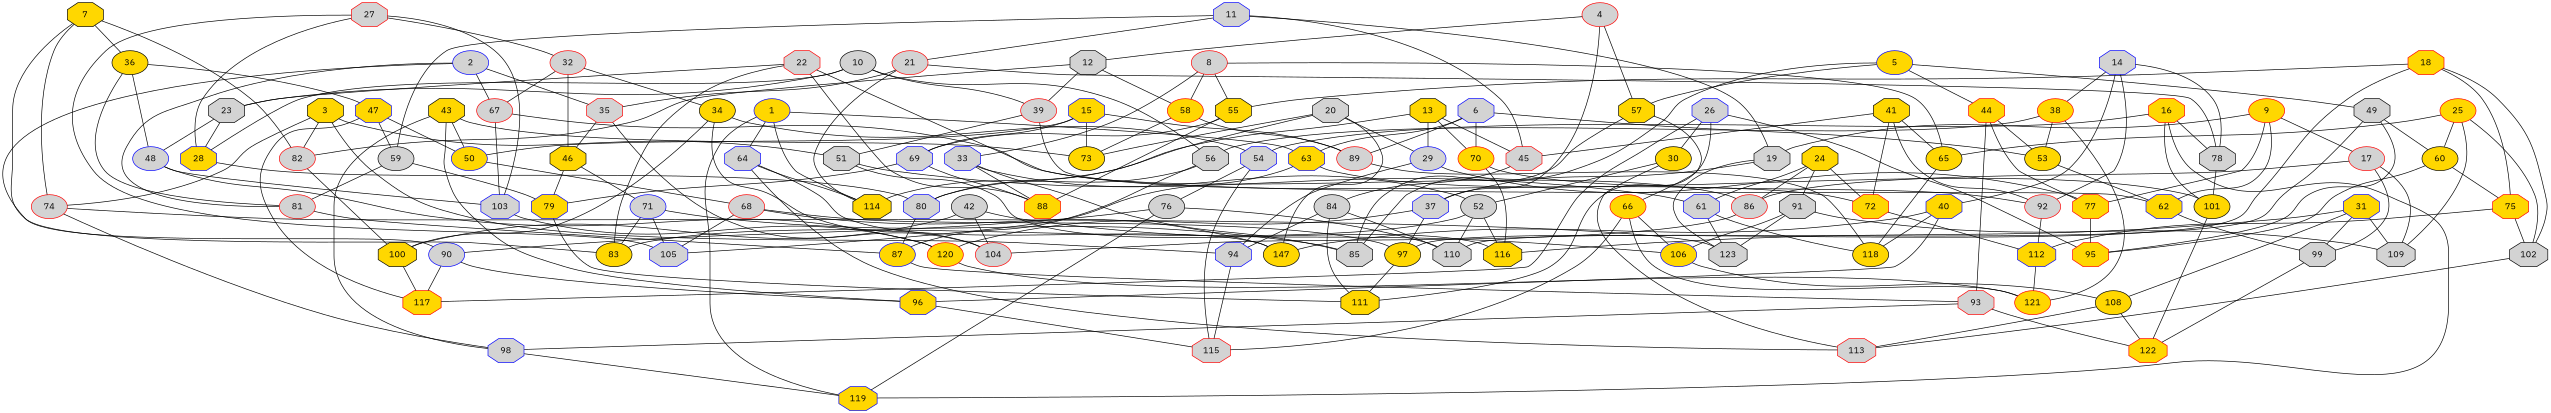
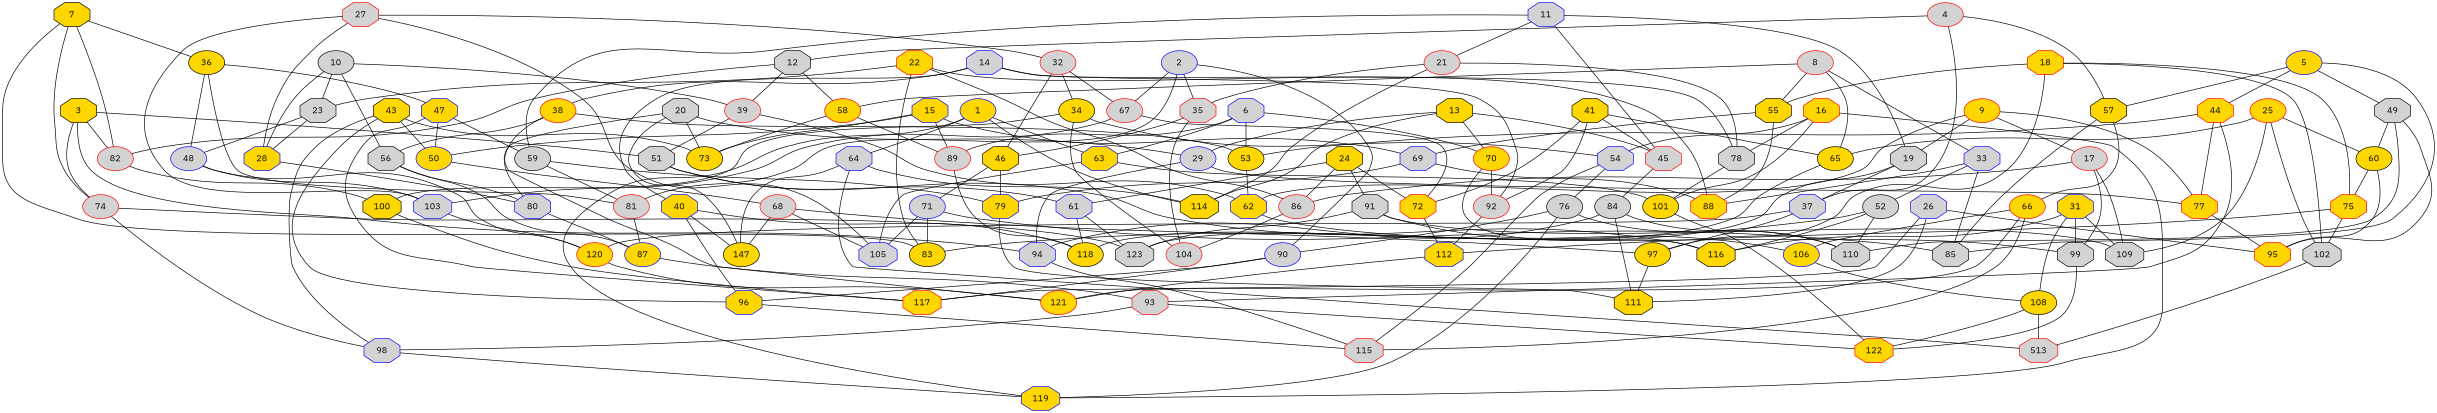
  graph {
    fontname="IBM Plex Sans"
    node [color=black fillcolor=lightgrey fontname="IBM Plex Sans" shape=octagon style=filled]
    edge [fontname="IBM Plex Sans"]
    1 [color=blue fillcolor=gold shape=ellipse]
    63 [color=blue fillcolor=gold]
    64 [color=blue]
    114 [fillcolor=gold]
    119 [color=blue fillcolor=gold]
    101 [fillcolor=gold shape=ellipse]
    105 [color=blue]
    n8 [fillcolor=gold label=147 shape=ellipse]
-   113 [color=red]
+   113 [color=red label=513]
    2 [color=blue shape=ellipse]
    35 [color=red]
    67 [color=red shape=ellipse]
    81 [color=red shape=ellipse]
    90 [color=blue shape=ellipse]
    46 [fillcolor=gold]
    104 [color=red shape=ellipse]
    72 [color=red fillcolor=gold]
    103 [color=blue]
    87 [color=blue fillcolor=gold shape=ellipse]
    117 [color=red fillcolor=gold]
    96 [color=blue fillcolor=gold]
    3 [fillcolor=gold]
    51
    74 [color=red shape=ellipse]
    82 [color=red shape=ellipse]
    94 [color=blue]
    61 [color=blue]
    116 [fillcolor=gold]
    123
    98 [color=blue]
    100 [fillcolor=gold]
    115 [color=red]
    4 [color=red shape=ellipse]
    12
    37 [color=blue]
    57 [fillcolor=gold]
    58 [color=red fillcolor=gold shape=ellipse]
    39 [color=red shape=ellipse]
    97 [fillcolor=gold shape=ellipse]
    120 [color=red fillcolor=gold shape=ellipse]
-   42 [shape=ellipse]
    106 [color=blue fillcolor=gold shape=ellipse]
    85
    66 [color=red fillcolor=gold shape=ellipse]
    5 [color=blue fillcolor=gold shape=ellipse]
    44 [color=red fillcolor=gold]
    49
    53 [fillcolor=gold shape=ellipse]
    77 [color=red fillcolor=gold]
    93 [color=red]
    60 [fillcolor=gold shape=ellipse]
    95 [color=red fillcolor=gold]
    110
    6 [color=blue]
    70 [color=red fillcolor=gold shape=ellipse]
    89 [color=red shape=ellipse]
    62 [color=blue fillcolor=gold]
    92 [color=red shape=ellipse]
    118 [fillcolor=gold shape=ellipse]
    7 [fillcolor=gold]
    36 [fillcolor=gold shape=ellipse]
    83 [fillcolor=gold shape=ellipse]
    48 [color=blue shape=ellipse]
    47 [color=blue fillcolor=gold]
    8 [color=red shape=ellipse]
    33 [color=blue]
    55 [fillcolor=gold]
    65 [fillcolor=gold shape=ellipse]
    88 [color=red fillcolor=gold]
    52 [shape=ellipse]
    69 [color=blue]
    73 [fillcolor=gold shape=ellipse]
    9 [color=red fillcolor=gold shape=ellipse]
    17 [color=red shape=ellipse]
    19
    86 [color=red shape=ellipse]
    99
    109
    10 [shape=ellipse]
    23
    28 [color=blue fillcolor=gold]
    56
    80 [color=blue]
    11 [color=blue]
    21 [color=red shape=ellipse]
    45 [color=red]
    59 [shape=ellipse]
    78
    84 [shape=ellipse]
    79 [color=blue fillcolor=gold]
    13 [fillcolor=gold]
    29 [color=blue shape=ellipse]
    14 [color=blue]
    38 [color=red fillcolor=gold shape=ellipse]
    40 [color=blue fillcolor=gold]
    121 [color=red fillcolor=gold shape=ellipse]
    112 [color=blue fillcolor=gold]
    15 [color=blue fillcolor=gold]
    50 [color=blue fillcolor=gold shape=ellipse]
    68 [color=red shape=ellipse]
    16 [color=red fillcolor=gold]
    54 [color=blue]
    76 [shape=ellipse]
    122 [color=red fillcolor=gold]
    18 [color=red fillcolor=gold]
    75 [color=red fillcolor=gold]
    102
    111 [fillcolor=gold]
    20
-   22 [color=red]
+   22 [color=red fillcolor=gold]
    24 [fillcolor=gold]
    91
    25 [color=red fillcolor=gold shape=ellipse]
    26 [color=blue]
-   30 [fillcolor=gold shape=ellipse]
    27 [color=red]
    32 [color=red shape=ellipse]
    34 [fillcolor=gold shape=ellipse]
    31 [color=blue fillcolor=gold]
    108 [fillcolor=gold shape=ellipse]
    71 [color=blue shape=ellipse]
    41 [fillcolor=gold]
    43 [fillcolor=gold]
    1 -- 63
    1 -- 64
    1 -- 114
    1 -- 119
    63 -- 101
    63 -- 105
    64 -- 114
    64 -- n8
    64 -- 113
    101 -- 122
    2 -- 35
    2 -- 67
    2 -- 81
    2 -- 90
    35 -- 46
    35 -- 104
    67 -- 72
    67 -- 103
    81 -- 87
    90 -- 117
    90 -- 96
    46 -- 79
    46 -- 71
    72 -- 112
    103 -- 120
    87 -- 93
    96 -- 115
    3 -- 51
    3 -- 74
    3 -- 82
    3 -- 94
    51 -- 61
    51 -- 116
    74 -- 123
    74 -- 98
    82 -- 100
    94 -- 115
    61 -- 123
    61 -- 118
    98 -- 119
    100 -- 117
    4 -- 12
    4 -- 37
    4 -- 57
    12 -- 82
    12 -- 58
    12 -- 39
    37 -- 97
    37 -- 120
    57 -- 85
    57 -- 66
    58 -- 89
    58 -- 73
    39 -- 51
    39 -- 62
    97 -- 111
    120 -- 121
-   42 -- 104
-   42 -- 100
-   42 -- 106
    106 -- 108
    66 -- 115
    66 -- 106
    66 -- 121
    5 -- 57
    5 -- 85
    5 -- 44
    5 -- 49
    44 -- 53
    44 -- 77
    44 -- 93
    49 -- 60
    49 -- 95
    49 -- 110
    53 -- 62
    77 -- 95
    93 -- 98
    93 -- 122
    60 -- 95
    60 -- 75
    6 -- 63
    6 -- 53
    6 -- 70
    6 -- 89
    70 -- 116
    70 -- 92
    89 -- 118
    62 -- 99
    92 -- 112
    7 -- 74
    7 -- 82
    7 -- 36
    7 -- 83
    36 -- 81
    36 -- 48
    36 -- 47
    48 -- 103
    48 -- 120
    47 -- 117
    47 -- 59
    47 -- 50
    8 -- 58
    8 -- 33
    8 -- 55
    8 -- 65
    33 -- 85
    33 -- 88
    33 -- 52
    55 -- 88
    55 -- 69
    65 -- 118
    52 -- 116
    52 -- 110
    52 -- 83
    69 -- 88
    69 -- 79
    9 -- 77
    9 -- 62
    9 -- 17
    9 -- 19
    17 -- 86
    17 -- 99
    17 -- 109
    19 -- 123
    19 -- 37
    86 -- 104
    99 -- 122
    10 -- 39
    10 -- 23
    10 -- 28
    10 -- 56
    23 -- 48
    23 -- 28
    28 -- 80
    56 -- 87
    56 -- 80
    80 -- 87
    11 -- 19
    11 -- 21
    11 -- 45
    11 -- 59
    21 -- 114
    21 -- 35
    21 -- 78
    45 -- 84
    59 -- 81
    59 -- 79
    78 -- 101
    84 -- 94
    84 -- 110
    84 -- 111
    79 -- 111
    13 -- 114
    13 -- 70
    13 -- 45
    13 -- 29
    29 -- 94
    29 -- 77
    14 -- 92
    14 -- 78
    14 -- 38
    14 -- 40
    38 -- 53
    38 -- 56
    38 -- 121
    40 -- n8
    40 -- 96
    40 -- 118
    112 -- 121
    15 -- 89
    15 -- 69
    15 -- 73
    15 -- 50
    50 -- 68
    68 -- 105
    68 -- n8
    68 -- 97
    16 -- 119
    16 -- 101
    16 -- 78
    16 -- 54
    54 -- 115
    54 -- 76
    76 -- 119
    76 -- 90
    76 -- 110
    18 -- 97
    18 -- 55
    18 -- 75
    18 -- 102
    75 -- 112
    75 -- 102
    102 -- 113
    20 -- n8
    20 -- 73
    20 -- 80
    20 -- 29
    22 -- 83
    22 -- 88
    22 -- 86
    22 -- 23
    24 -- 72
    24 -- 61
    24 -- 86
    24 -- 91
    91 -- 123
    91 -- 106
    91 -- 109
    25 -- 60
    25 -- 65
    25 -- 109
    25 -- 102
    26 -- 117
    26 -- 95
    26 -- 111
-   26 -- 30
-   30 -- 113
-   30 -- 52
    27 -- 105
    27 -- 103
    27 -- 28
    27 -- 32
    32 -- 67
    32 -- 46
    32 -- 34
    34 -- 104
    34 -- 100
    34 -- 54
    31 -- 116
    31 -- 99
    31 -- 109
    31 -- 108
    108 -- 113
    108 -- 122
    71 -- 105
    71 -- 85
    71 -- 83
    41 -- 72
    41 -- 92
    41 -- 65
    41 -- 45
    43 -- 96
    43 -- 98
    43 -- 73
    43 -- 50
  }
